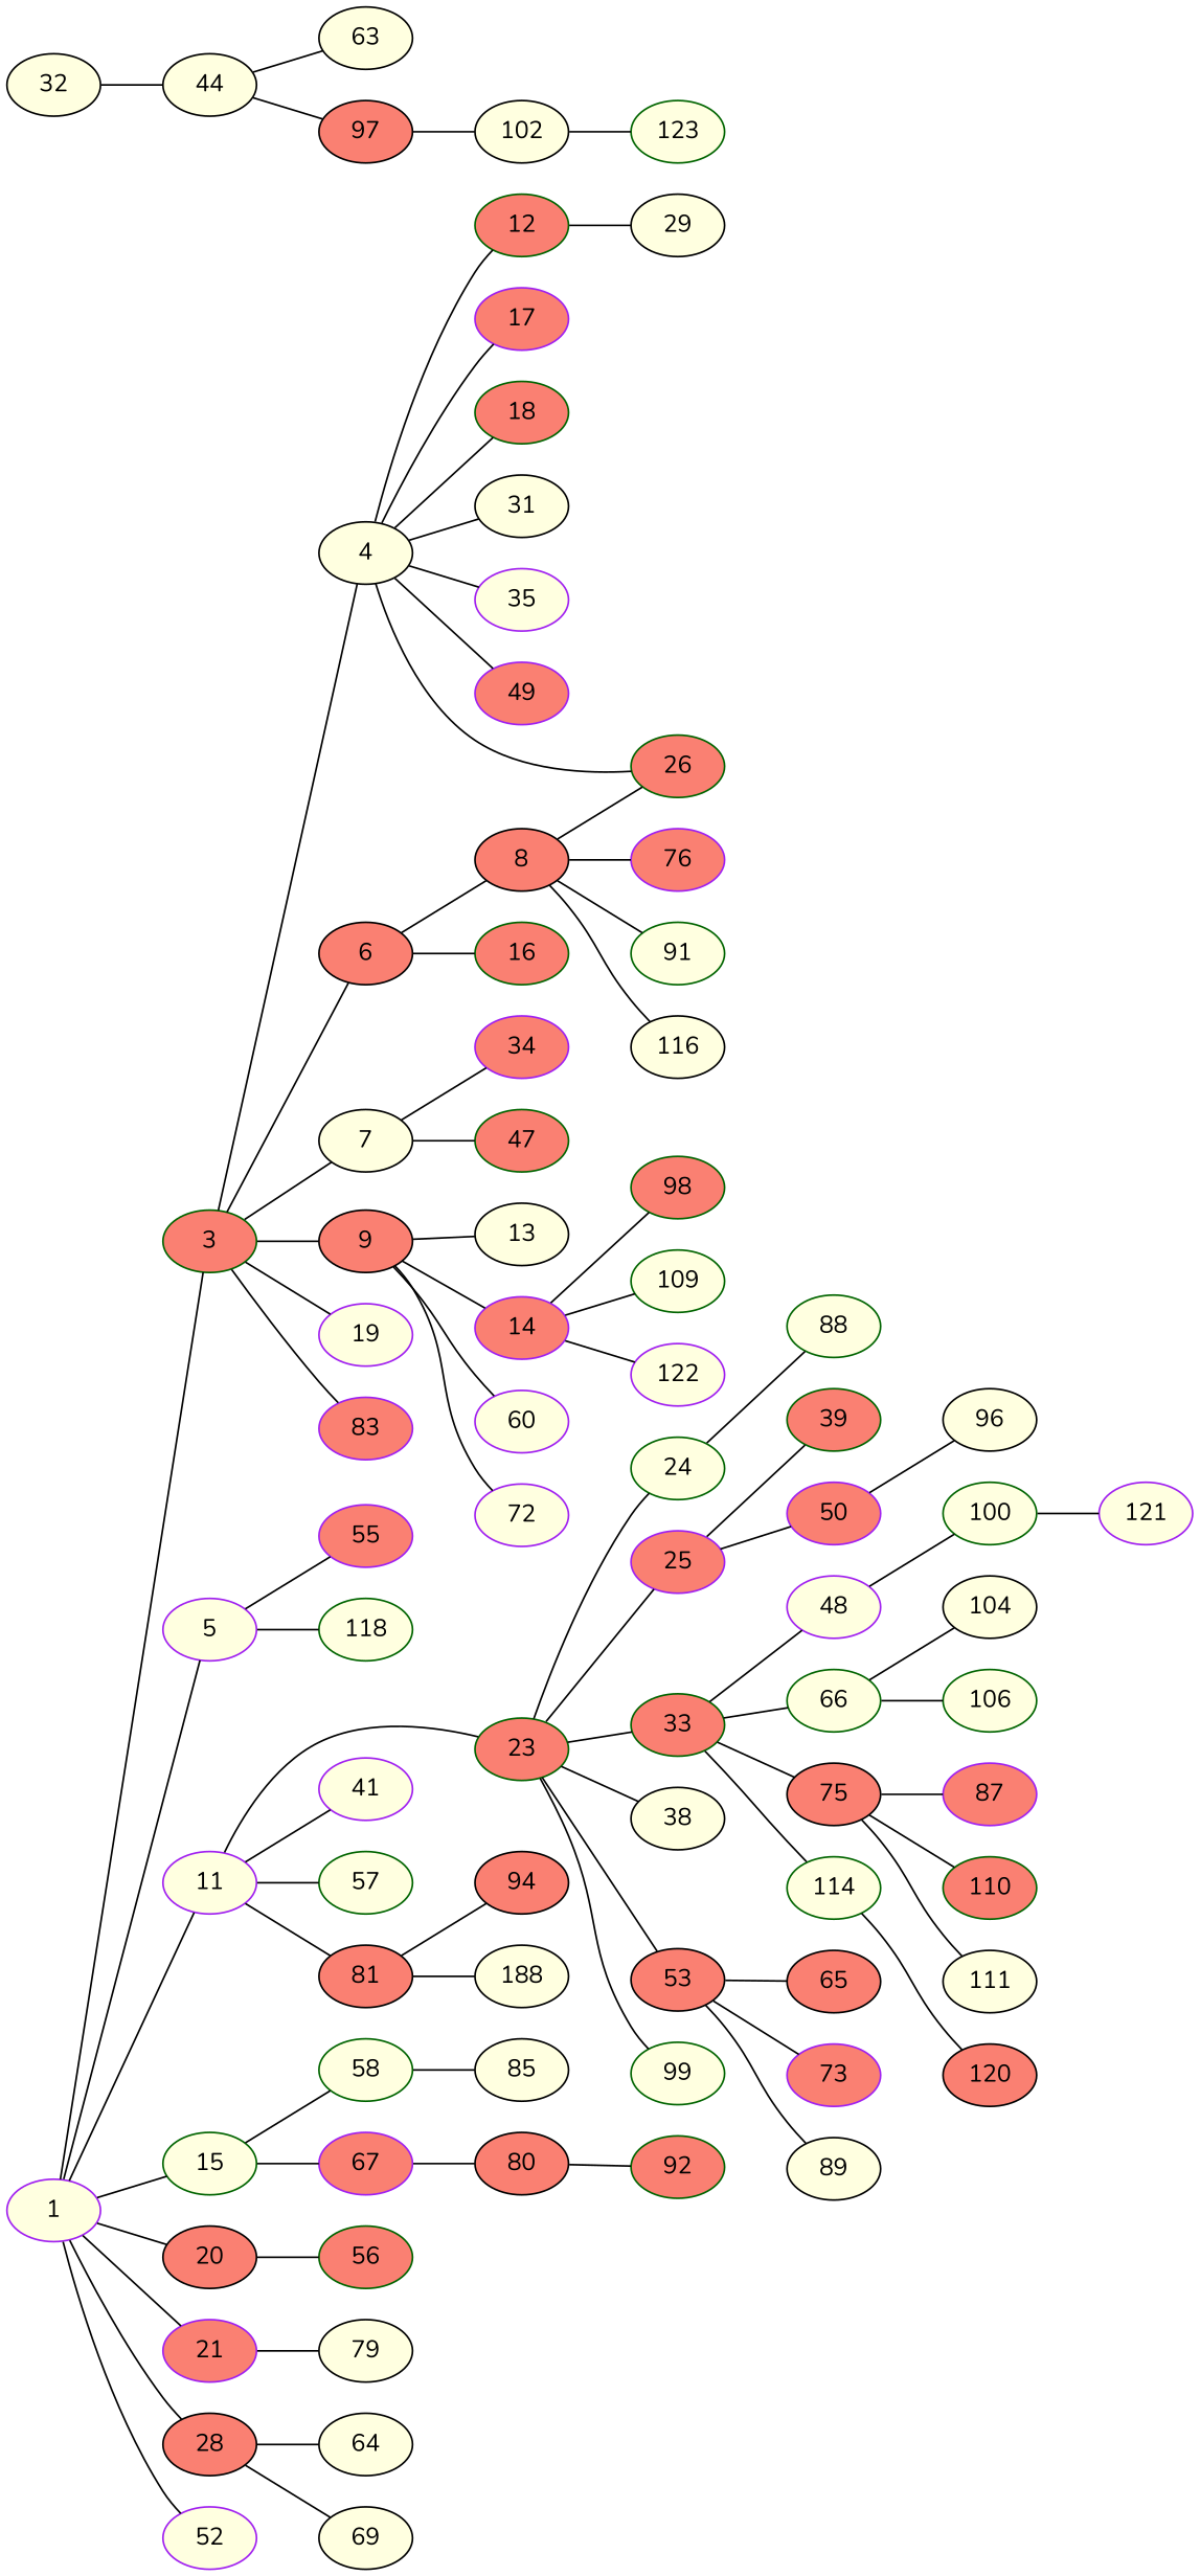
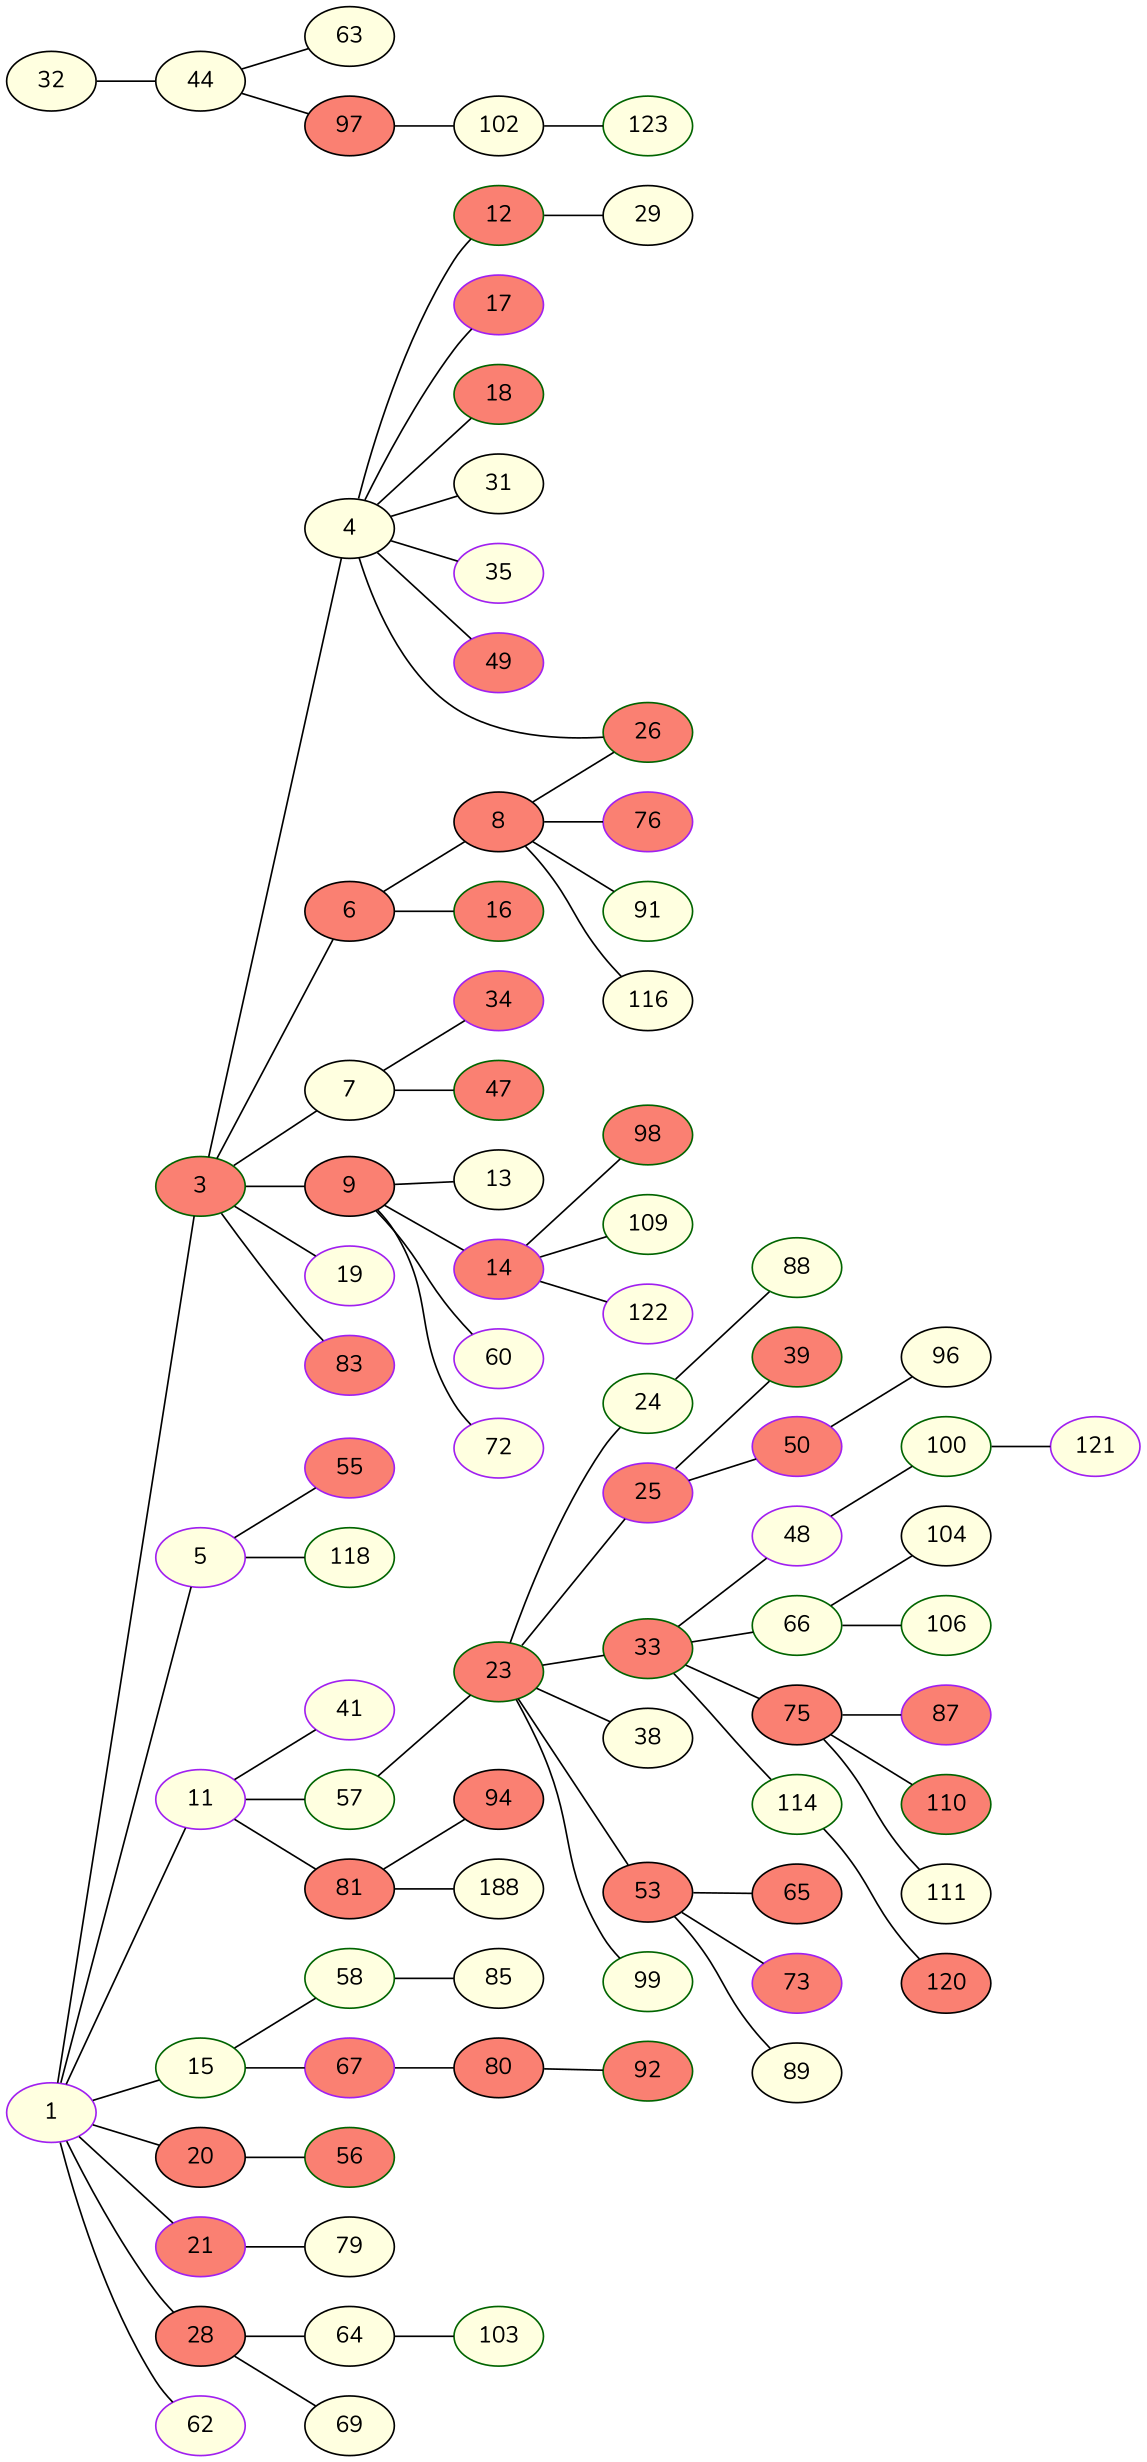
  graph {
    fontname=Nunito
    rankdir=LR
    node [color=black fillcolor=lightyellow fontname=Nunito style=filled]
    edge [fontname=Nunito]
    1 [color=purple super="+2"]
    3 [color=darkgreen fillcolor=salmon super="+37"]
    5 [color=purple super="+30"]
    11 [color=purple super="+22"]
    15 [color=darkgreen super="+101"]
    20 [fillcolor=salmon]
    21 [color=purple fillcolor=salmon]
    28 [fillcolor=salmon]
-   52 [color=purple]
+   52 [color=purple label=62]
    4 [super="+10"]
    6 [fillcolor=salmon super="+107"]
    7 [super="+95"]
    9 [fillcolor=salmon super="+54"]
    19 [color=purple super="+105"]
    83 [color=purple fillcolor=salmon]
    55 [color=purple fillcolor=salmon]
    118 [color=darkgreen]
    23 [color=darkgreen fillcolor=salmon super="+36"]
    41 [color=purple super="+74"]
    57 [color=darkgreen]
    81 [fillcolor=salmon super="+113"]
    58 [color=darkgreen super="+84"]
    67 [color=purple fillcolor=salmon super="+77"]
    56 [color=darkgreen fillcolor=salmon super="+86"]
    79 [super="+82"]
    64 [super="+90"]
    69
    12 [color=darkgreen fillcolor=salmon]
    17 [color=purple fillcolor=salmon super="+51"]
    18 [color=darkgreen fillcolor=salmon super="+59"]
    31 [super="+40"]
    35 [color=purple]
    49 [color=purple fillcolor=salmon super="+112"]
    26 [color=darkgreen fillcolor=salmon]
    8 [fillcolor=salmon super="+45"]
    16 [color=darkgreen fillcolor=salmon super="+27"]
    34 [color=purple fillcolor=salmon super="+43"]
    47 [color=darkgreen fillcolor=salmon]
    13
    14 [color=purple fillcolor=salmon super="+78"]
    60 [color=purple]
    72 [color=purple]
    29 [super="+93"]
    44 [super="+71"]
    32
    n46 [color=purple fillcolor=salmon label=76]
    91 [color=darkgreen]
    116
    98 [color=darkgreen fillcolor=salmon]
    109 [color=darkgreen]
    122 [color=purple]
    24 [color=darkgreen super="+61"]
    25 [color=purple fillcolor=salmon super="+42"]
    33 [color=darkgreen fillcolor=salmon super="+62"]
    38 [super="+46"]
    53 [fillcolor=salmon super="+117"]
    99 [color=darkgreen]
    94 [fillcolor=salmon]
    n59 [label=188]
    85
    80 [fillcolor=salmon super="+119"]
    88 [color=darkgreen]
    39 [color=darkgreen fillcolor=salmon]
    50 [color=purple fillcolor=salmon]
    48 [color=purple]
    66 [color=darkgreen]
    75 [fillcolor=salmon super="+76"]
    114 [color=darkgreen]
    65 [fillcolor=salmon]
    73 [color=purple fillcolor=salmon]
    89
    96
+   103 [color=darkgreen]
    63 [super="+68"]
    97 [fillcolor=salmon]
    100 [color=darkgreen]
    104
    106 [color=darkgreen]
    87 [color=purple fillcolor=salmon]
    110 [color=darkgreen fillcolor=salmon]
    111
    120 [fillcolor=salmon]
    102 [super="+115"]
    121 [color=purple]
    92 [color=darkgreen fillcolor=salmon]
    123 [color=darkgreen]
    1 -- 3
    1 -- 5
    1 -- 11
    1 -- 15
    1 -- 20
    1 -- 21
    1 -- 28
    1 -- 52
    3 -- 4
    3 -- 6
    3 -- 7
    3 -- 9
    3 -- 19
    3 -- 83
    5 -- 55
    5 -- 118
-   11 -- 23
+   57 -- 23
    11 -- 41
    11 -- 57
    11 -- 81
    15 -- 58
    15 -- 67
    20 -- 56
    21 -- 79
    28 -- 64
    28 -- 69
    4 -- 12
    4 -- 17
    4 -- 18
    4 -- 31
    4 -- 35
    4 -- 49
    4 -- 26
    6 -- 8
    6 -- 16
    7 -- 34
    7 -- 47
    9 -- 13
    9 -- 14
    9 -- 60
    9 -- 72
    23 -- 24
    23 -- 25
    23 -- 33
    23 -- 38
    23 -- 53
    23 -- 99
    81 -- 94
    81 -- n59
    58 -- 85
    67 -- 80
+   64 -- 103
    12 -- 29
    8 -- 26
    8 -- n46
    8 -- 91
    8 -- 116
    14 -- 98
    14 -- 109
    14 -- 122
    44 -- 63
    44 -- 97
    32 -- 44
    24 -- 88
    25 -- 39
    25 -- 50
    33 -- 48
    33 -- 66
    33 -- 75
    33 -- 114
    53 -- 65
    53 -- 73
    53 -- 89
    80 -- 92
    50 -- 96
    48 -- 100
    66 -- 104
    66 -- 106
    75 -- 87
    75 -- 110
    75 -- 111
    114 -- 120
    97 -- 102
    100 -- 121
    102 -- 123
  }
